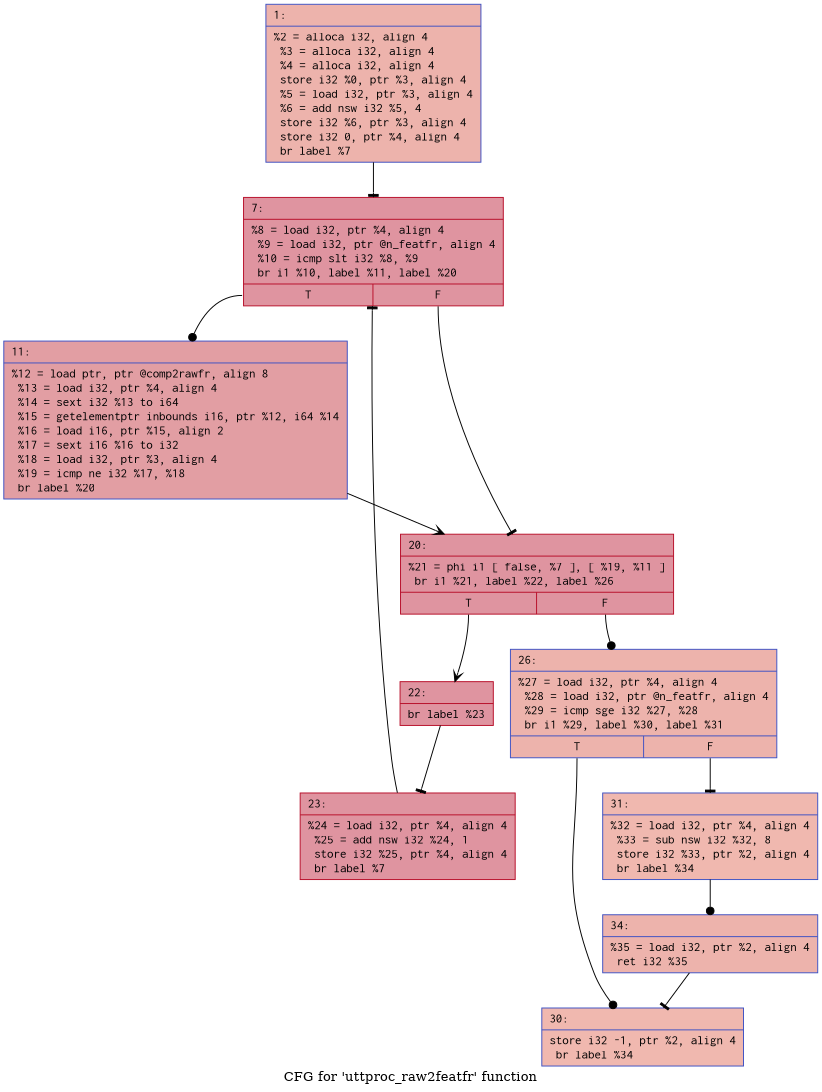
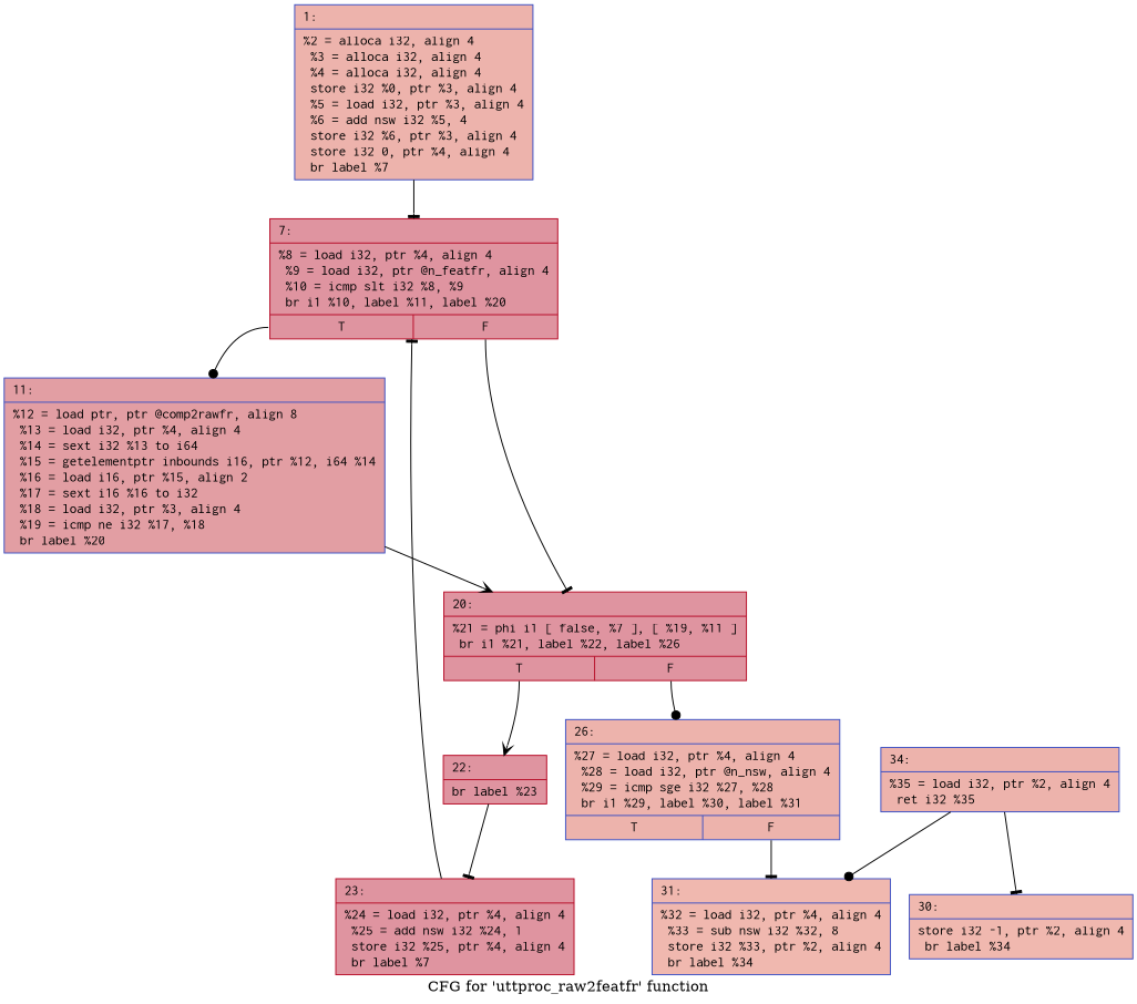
  digraph {
    label="CFG for 'uttproc_raw2featfr' function"
    node [color="#3d50c3ff" fillcolor="#b70d2870" fontname=Courier shape=record style=filled]
    edge [arrowhead=tee]
    n1 [fillcolor="#d6524470" label="{1:\l|  %2 = alloca i32, align 4\l  %3 = alloca i32, align 4\l  %4 = alloca i32, align 4\l  store i32 %0, ptr %3, align 4\l  %5 = load i32, ptr %3, align 4\l  %6 = add nsw i32 %5, 4\l  store i32 %6, ptr %3, align 4\l  store i32 0, ptr %4, align 4\l  br label %7\l}"]
    n2 [color="#b70d28ff" label="{7:\l|  %8 = load i32, ptr %4, align 4\l  %9 = load i32, ptr @n_featfr, align 4\l  %10 = icmp slt i32 %8, %9\l  br i1 %10, label %11, label %20\l|{<s0>T|<s1>F}}"]
    n3 [fillcolor="#be242e70" label="{11:\l|  %12 = load ptr, ptr @comp2rawfr, align 8\l  %13 = load i32, ptr %4, align 4\l  %14 = sext i32 %13 to i64\l  %15 = getelementptr inbounds i16, ptr %12, i64 %14\l  %16 = load i16, ptr %15, align 2\l  %17 = sext i16 %16 to i32\l  %18 = load i32, ptr %3, align 4\l  %19 = icmp ne i32 %17, %18\l  br label %20\l}"]
    n4 [color="#b70d28ff" label="{20:\l|  %21 = phi i1 [ false, %7 ], [ %19, %11 ]\l  br i1 %21, label %22, label %26\l|{<s0>T|<s1>F}}"]
    n5 [color="#b70d28ff" label="{22:\l|  br label %23\l}"]
-   n6 [fillcolor="#d6524470" label="{26:\l|  %27 = load i32, ptr %4, align 4\l  %28 = load i32, ptr @n_featfr, align 4\l  %29 = icmp sge i32 %27, %28\l  br i1 %29, label %30, label %31\l|{<s0>T|<s1>F}}"]
+   n6 [fillcolor="#d6524470" label="{26:\l|  %27 = load i32, ptr %4, align 4\l  %28 = load i32, ptr @n_nsw, align 4\l  %29 = icmp sge i32 %27, %28\l  br i1 %29, label %30, label %31\l|{<s0>T|<s1>F}}"]
    n7 [color="#b70d28ff" label="{23:\l|  %24 = load i32, ptr %4, align 4\l  %25 = add nsw i32 %24, 1\l  store i32 %25, ptr %4, align 4\l  br label %7\l}"]
    n8 [fillcolor="#dc5d4a70" label="{30:\l|  store i32 -1, ptr %2, align 4\l  br label %34\l}"]
    n9 [fillcolor="#dc5d4a70" label="{31:\l|  %32 = load i32, ptr %4, align 4\l  %33 = sub nsw i32 %32, 8\l  store i32 %33, ptr %2, align 4\l  br label %34\l}"]
    n10 [fillcolor="#d6524470" label="{34:\l|  %35 = load i32, ptr %2, align 4\l  ret i32 %35\l}"]
    n1 -> n2
    n2 -> n3 [arrowhead=dot tailport=s0]
    n2 -> n4 [tailport=s1]
    n3 -> n4 [arrowhead=vee]
    n4 -> n5 [arrowhead=vee tailport=s0]
    n4 -> n6 [arrowhead=dot tailport=s1]
    n5 -> n7
-   n6 -> n8 [arrowhead=dot tailport=s0]
    n6 -> n9 [tailport=s1]
    n7 -> n2
-   n9 -> n10 [arrowhead=dot]
+   n10 -> n9 [arrowhead=dot]
    n10 -> n8
  }
